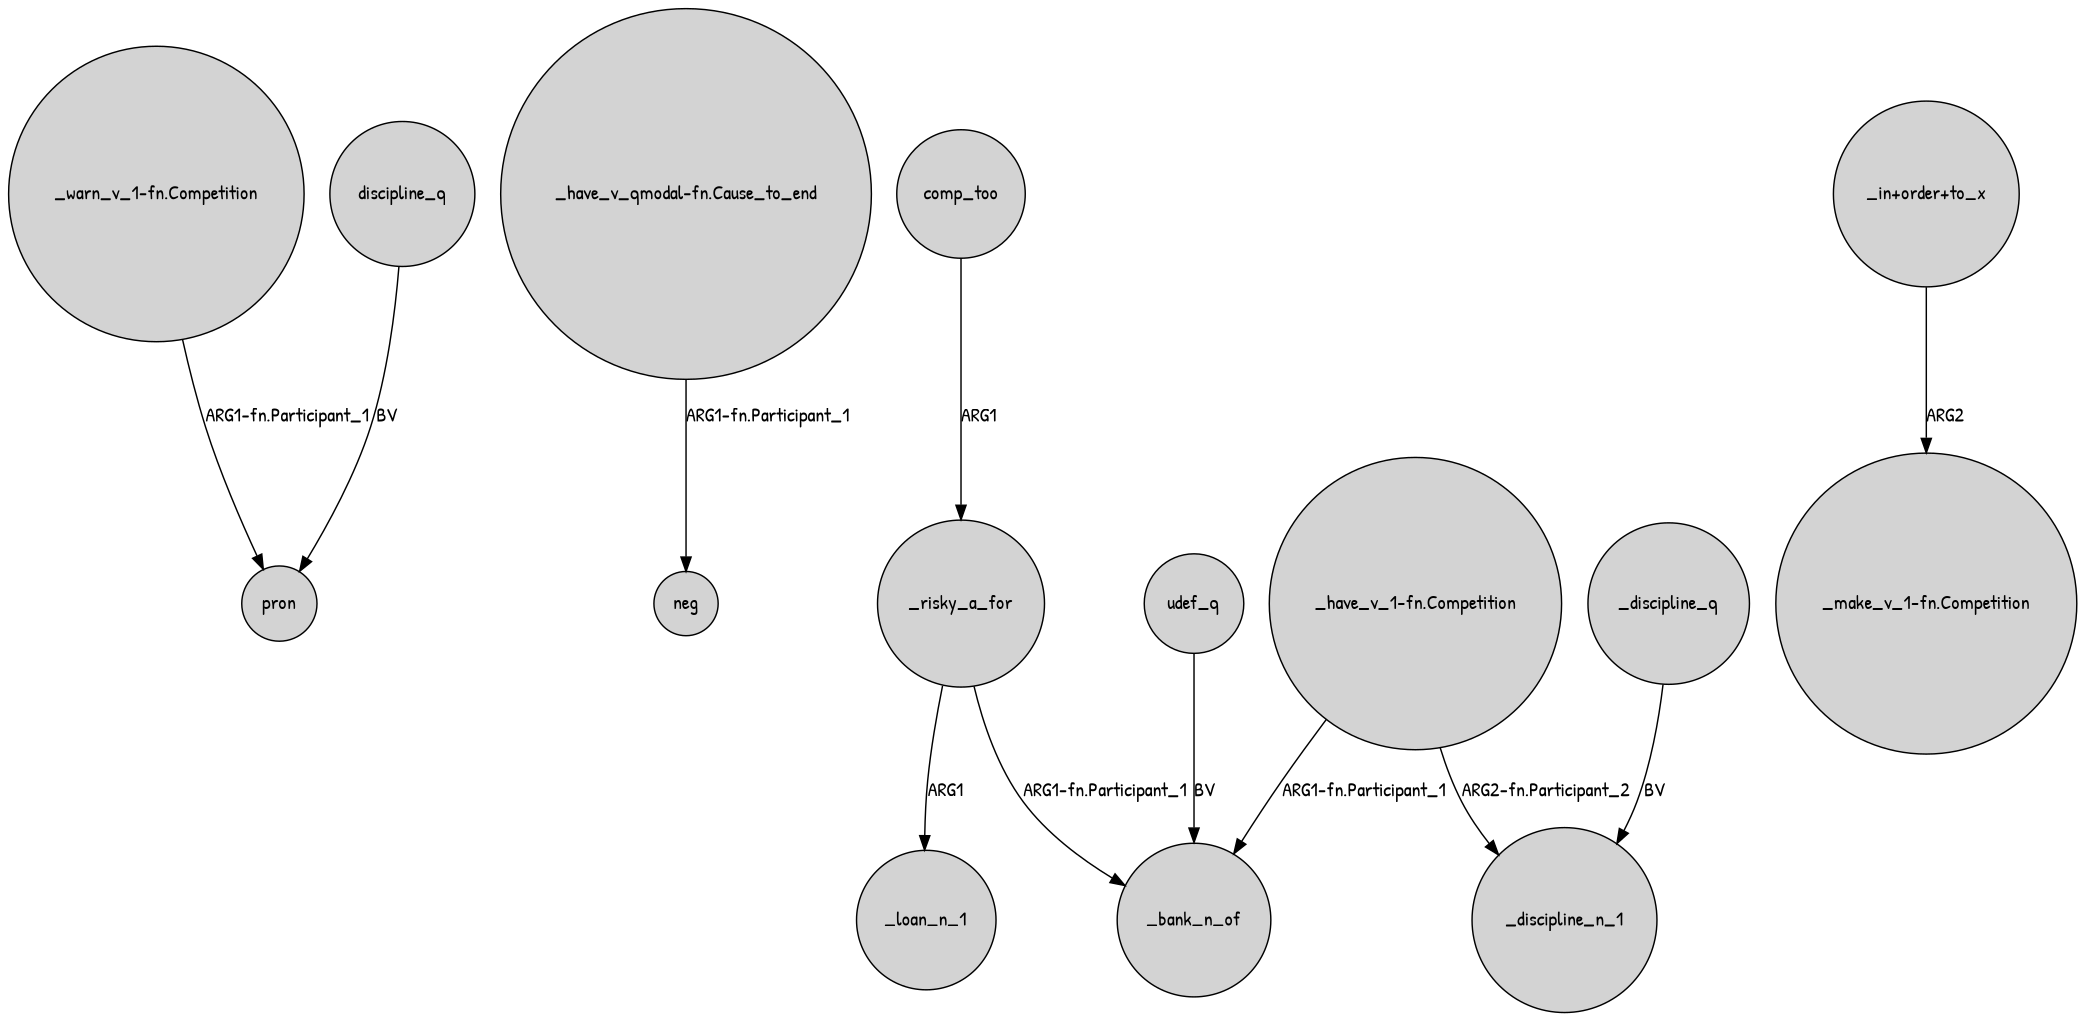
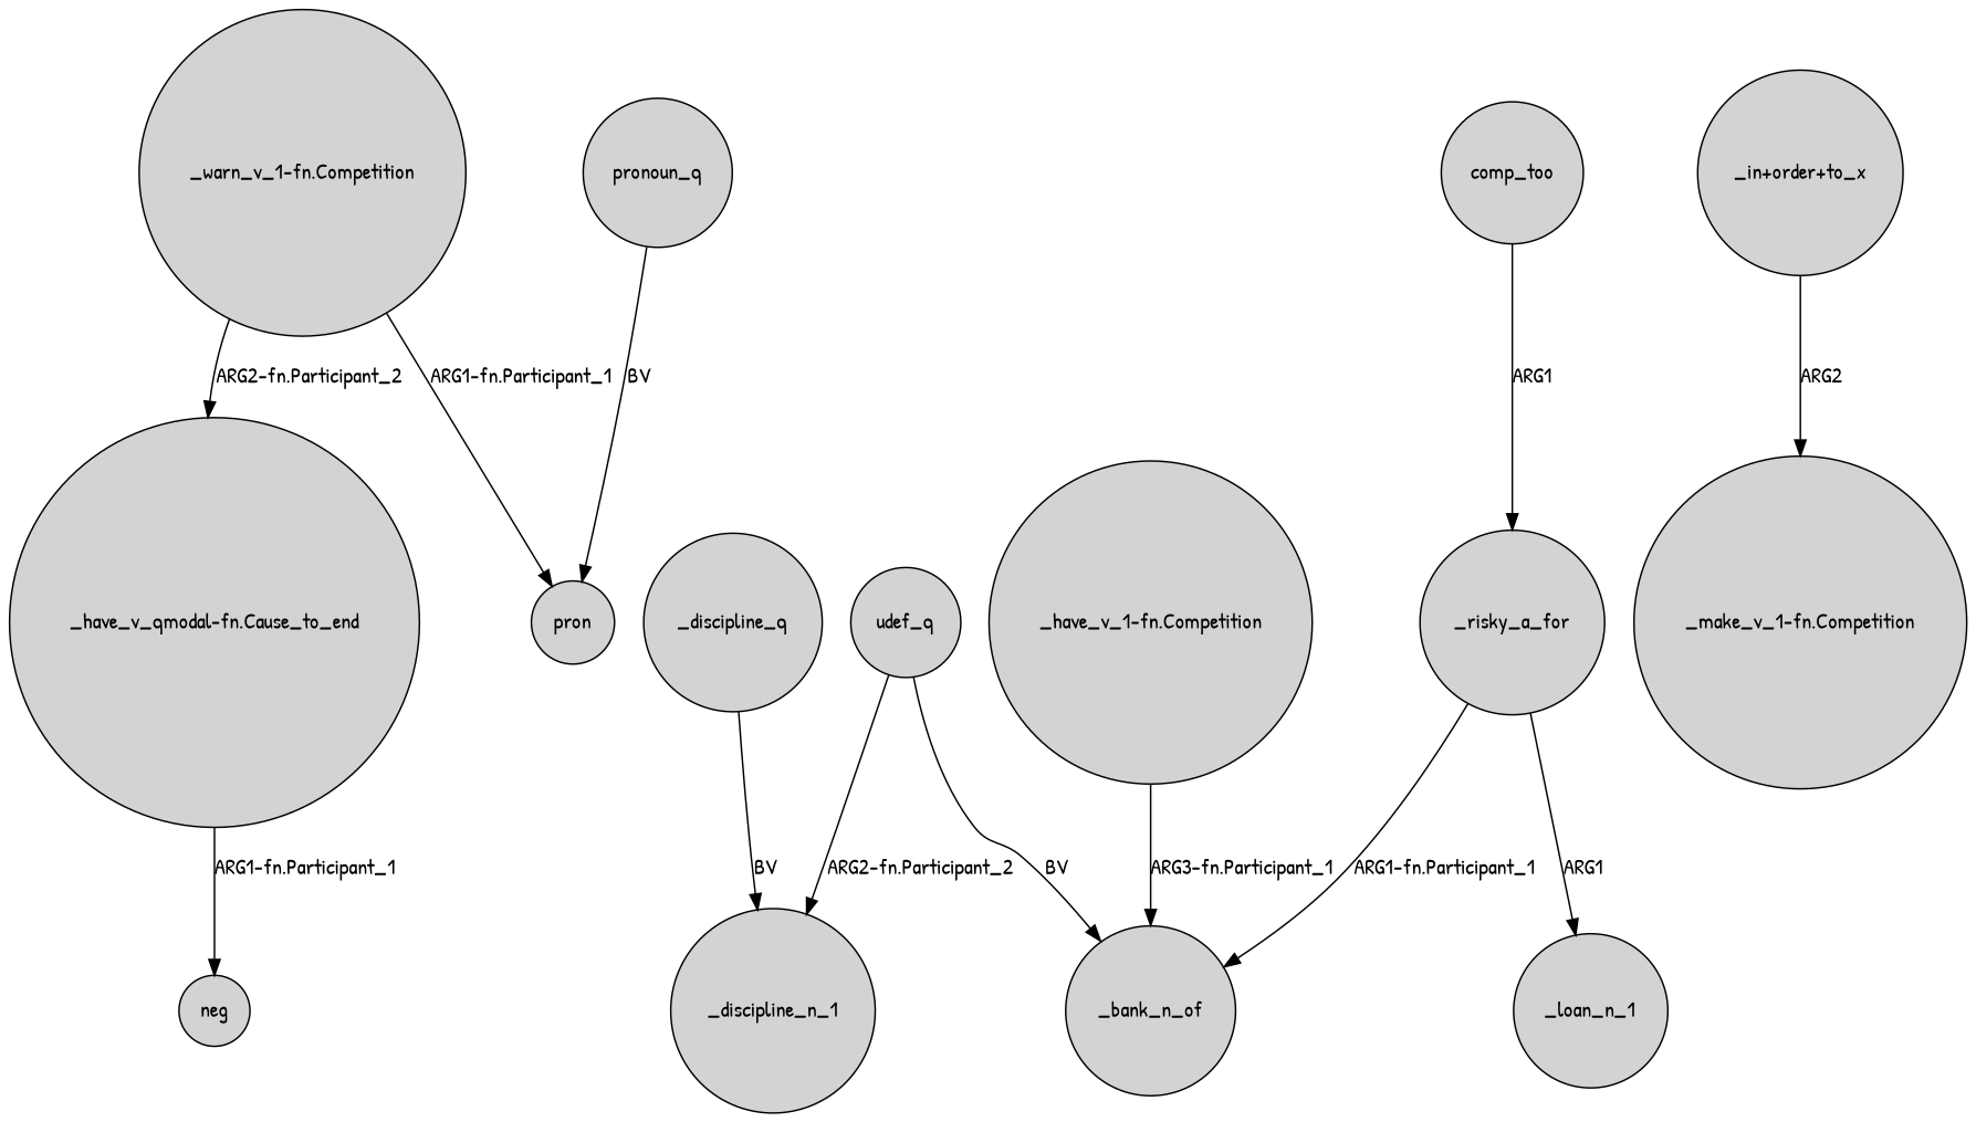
  digraph {
    fontname="Patrick Hand"
    node [fontname="Patrick Hand" shape=circle style=filled]
    edge [fontname="Patrick Hand"]
    "_warn_v_1-fn.Competition"
    pron
    "_have_v_qmodal-fn.Cause_to_end"
    neg
    udef_q
    _bank_n_of
    "_in+order+to_x"
    "_make_v_1-fn.Competition"
    "_have_v_1-fn.Competition"
    _discipline_n_1
    comp_too
    _risky_a_for
    _loan_n_1
    n14 [label=_discipline_q]
-   pronoun_q [label=discipline_q]
+   pronoun_q
    "_warn_v_1-fn.Competition" -> pron [label="ARG1-fn.Participant_1"]
+   "_warn_v_1-fn.Competition" -> "_have_v_qmodal-fn.Cause_to_end" [label="ARG2-fn.Participant_2"]
    "_have_v_qmodal-fn.Cause_to_end" -> neg [label="ARG1-fn.Participant_1"]
    udef_q -> _bank_n_of [label=BV]
    "_in+order+to_x" -> "_make_v_1-fn.Competition" [label=ARG2]
-   "_have_v_1-fn.Competition" -> _bank_n_of [label="ARG1-fn.Participant_1"]
-   "_have_v_1-fn.Competition" -> _discipline_n_1 [label="ARG2-fn.Participant_2"]
+   "_have_v_1-fn.Competition" -> _bank_n_of [label="ARG3-fn.Participant_1"]
+   udef_q -> _discipline_n_1 [label="ARG2-fn.Participant_2"]
    comp_too -> _risky_a_for [label=ARG1]
    _risky_a_for -> _bank_n_of [label="ARG1-fn.Participant_1"]
    _risky_a_for -> _loan_n_1 [label=ARG1]
    n14 -> _discipline_n_1 [label=BV]
    pronoun_q -> pron [label=BV]
  }
